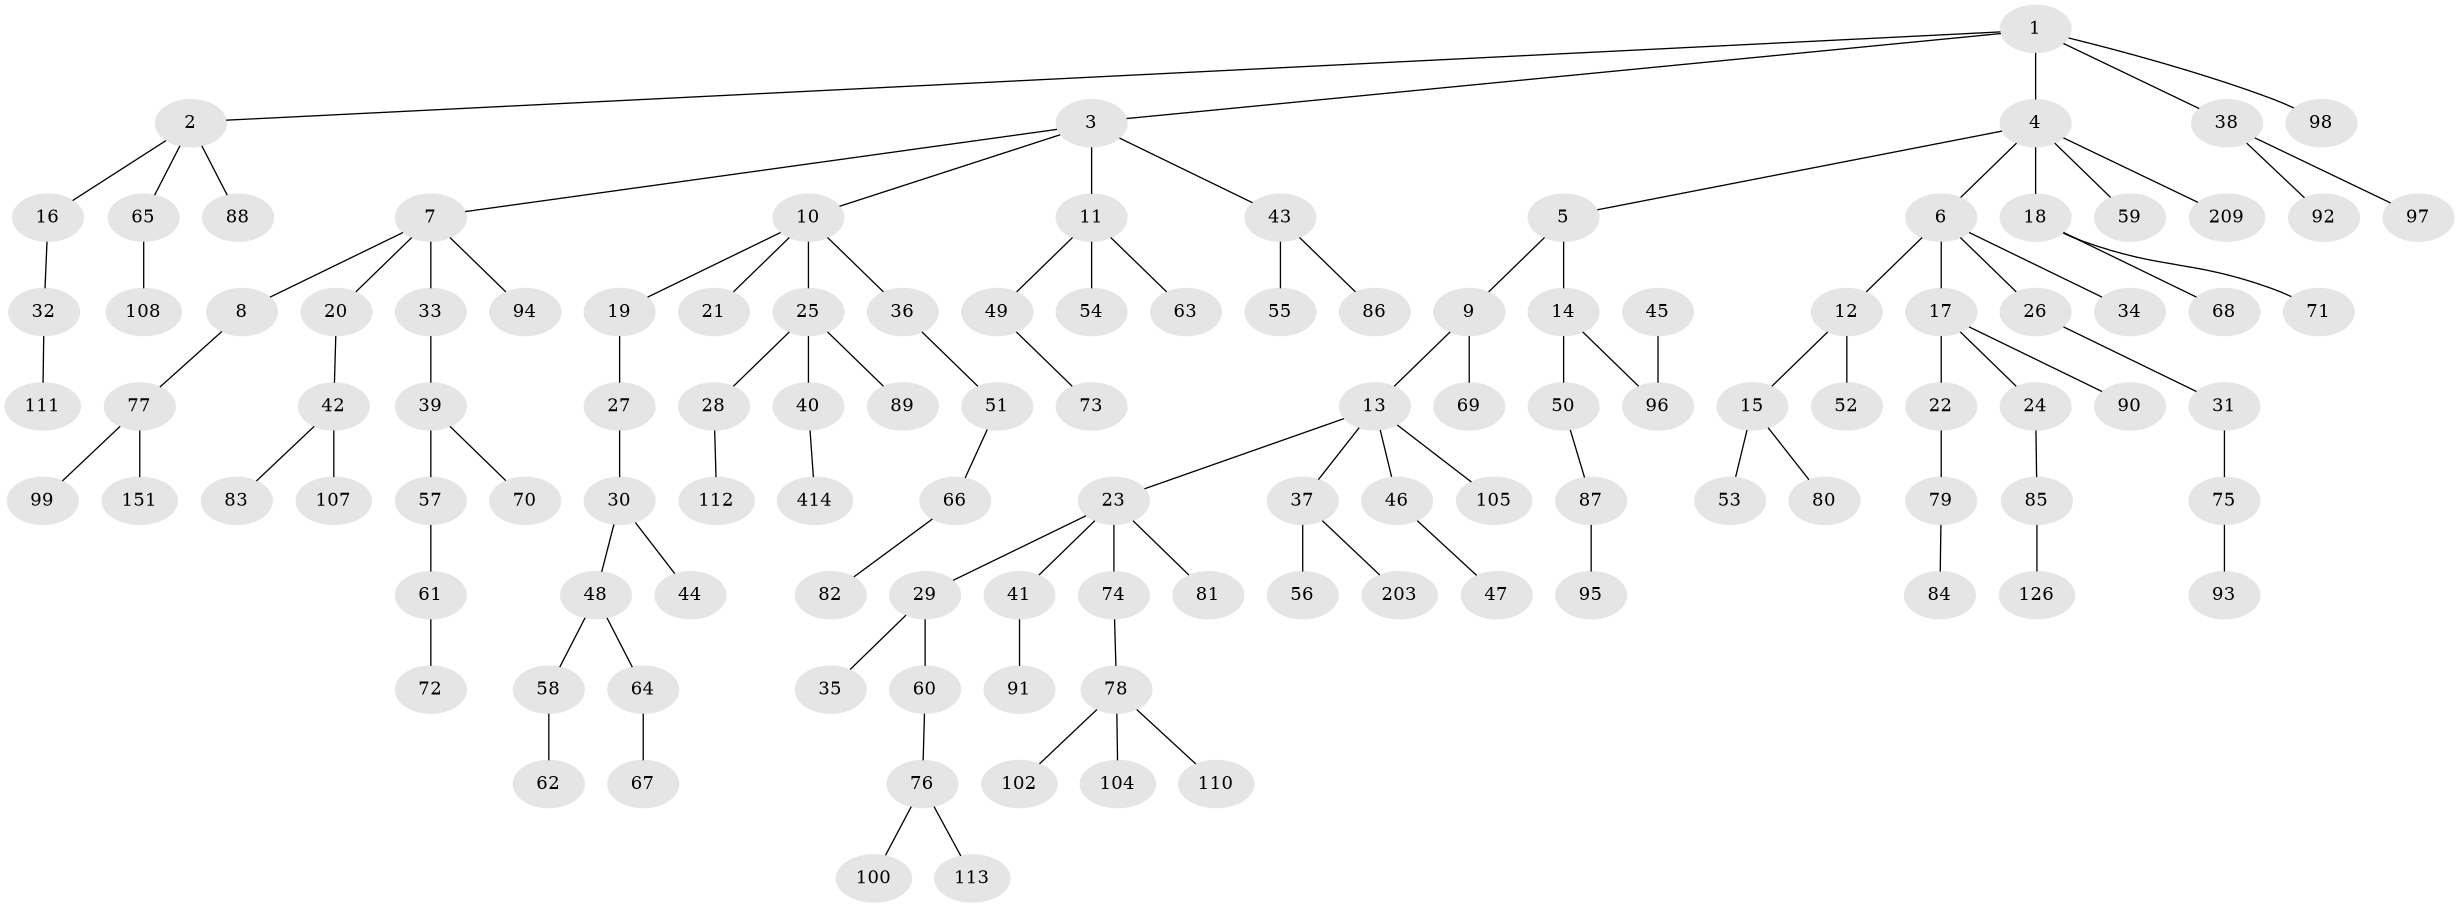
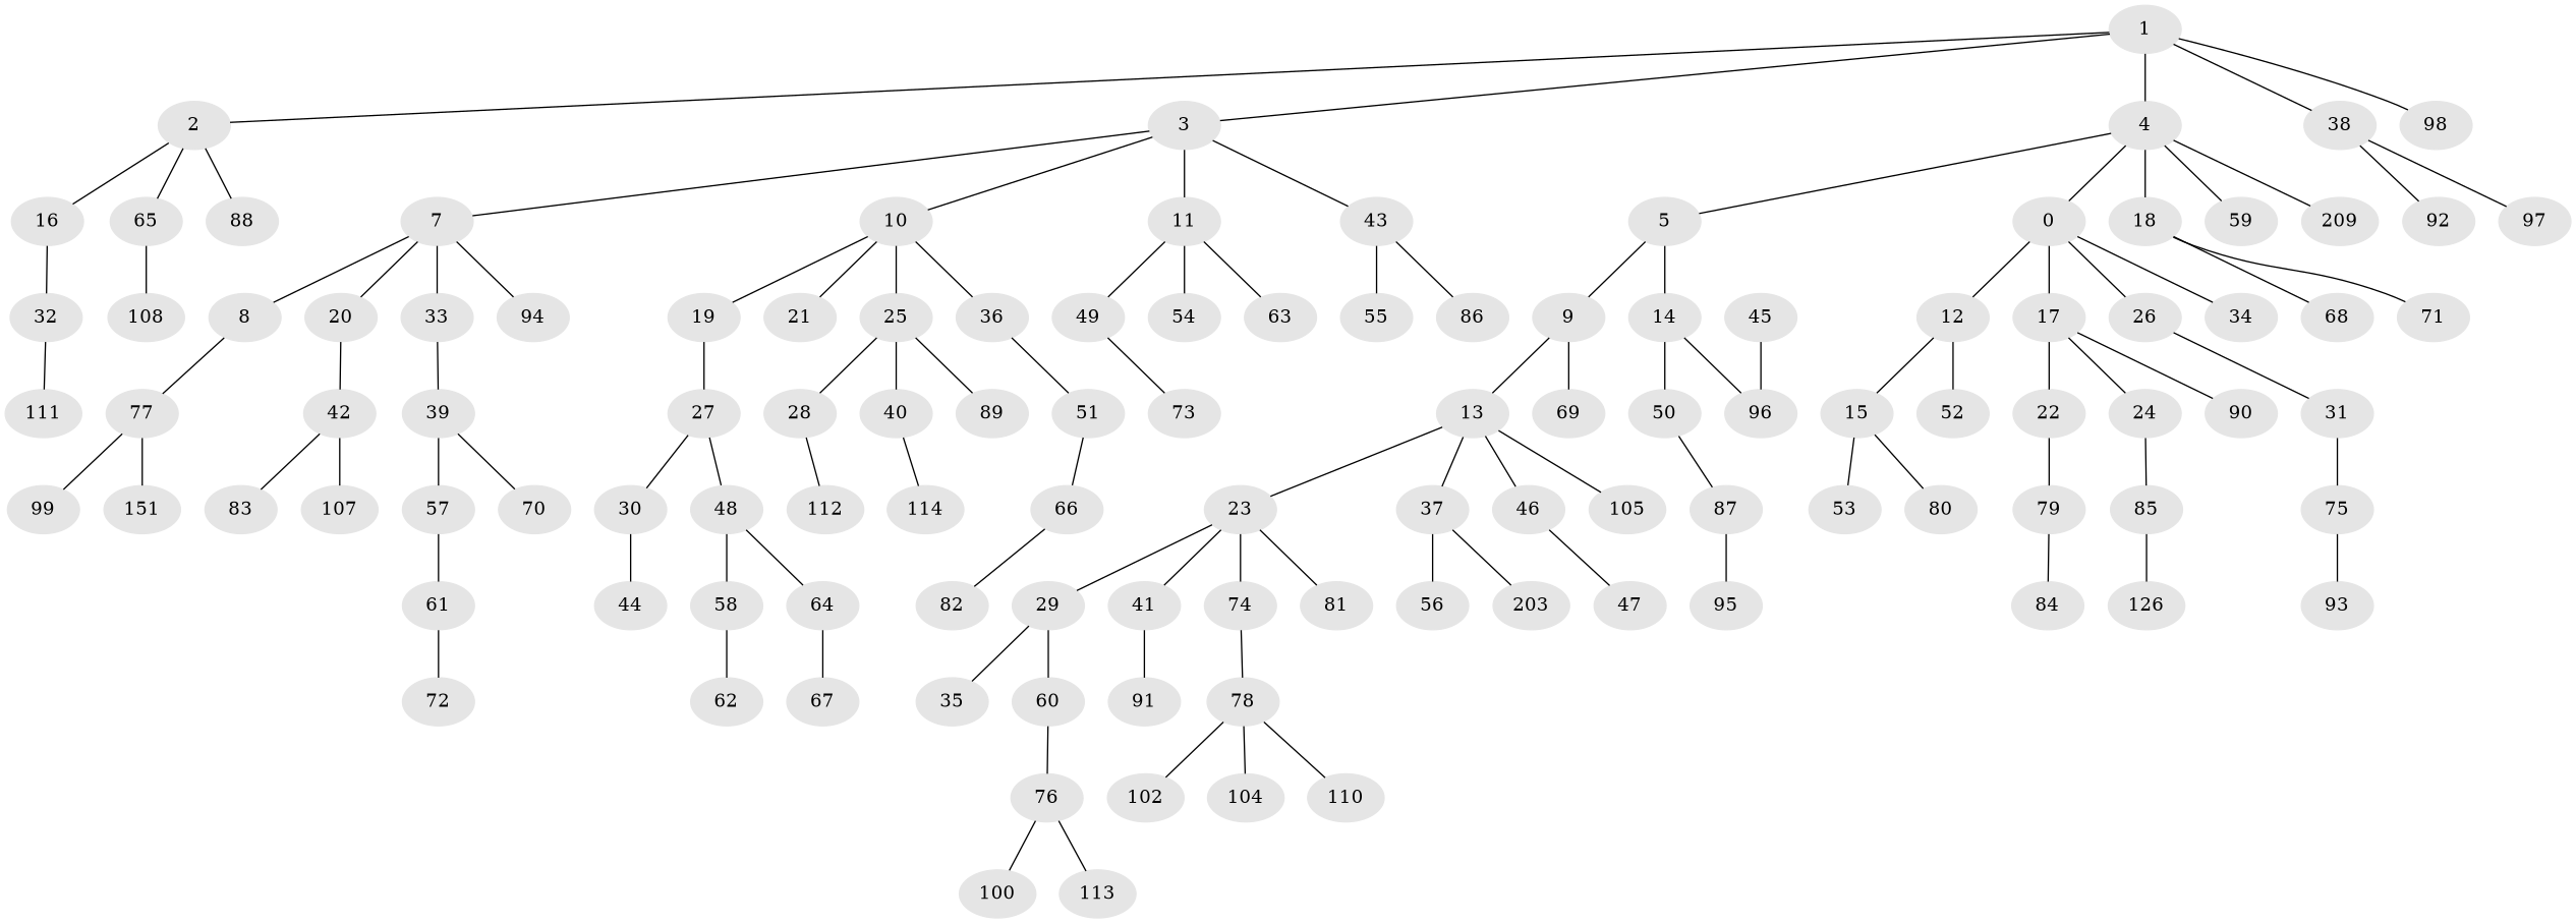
  graph {
    node [color=gray90 style=filled]
    1
    2
    3
    4
    38
    98
    16
    65
    88
    7
    10
    11
    43
    5
-   6
+   6 [label=0]
    18
    59
    n18 [label=209]
    92
    97
    32
    108
    8
    20
    33
    94
    19
    21
    25
    36
    49
    54
    63
    55
    86
    9
    14
    12
    17
    26
    34
    68
    71
    13
    69
    50
    96
    15
    52
    22
    24
    90
    31
    77
    42
    39
    99
    n58 [label=151]
    23
    37
    46
    105
    27
    28
    40
    89
    51
    73
    53
    80
    29
    41
    74
    81
    56
    n76 [label=203]
    47
    45
    87
    111
    79
    85
    30
    48
    83
    107
    84
    35
    60
    91
    78
    n92 [label=126]
    112
-   114 [label=414]
+   114
    75
    44
    58
    64
    76
    93
    57
    70
    66
    61
    62
    67
    95
    82
    72
    100
    113
    102
    104
    110
    1 -- 2
    1 -- 3
    1 -- 4
    1 -- 38
    1 -- 98
    2 -- 16
    2 -- 65
    2 -- 88
    3 -- 7
    3 -- 10
    3 -- 11
    3 -- 43
    4 -- 5
    4 -- 6
    4 -- 18
    4 -- 59
    4 -- n18
    38 -- 92
    38 -- 97
    16 -- 32
    65 -- 108
    7 -- 8
    7 -- 20
    7 -- 33
    7 -- 94
    10 -- 19
    10 -- 21
    10 -- 25
    10 -- 36
    11 -- 49
    11 -- 54
    11 -- 63
    43 -- 55
    43 -- 86
    5 -- 9
    5 -- 14
    6 -- 12
    6 -- 17
    6 -- 26
    6 -- 34
    18 -- 68
    18 -- 71
    32 -- 111
    8 -- 77
    20 -- 42
    33 -- 39
    19 -- 27
    25 -- 28
    25 -- 40
    25 -- 89
    36 -- 51
    49 -- 73
    9 -- 13
    9 -- 69
    14 -- 50
    14 -- 96
    12 -- 15
    12 -- 52
    17 -- 22
    17 -- 24
    17 -- 90
    26 -- 31
    13 -- 23
    13 -- 37
    13 -- 46
    13 -- 105
    50 -- 87
    15 -- 53
    15 -- 80
    22 -- 79
    24 -- 85
    31 -- 75
    77 -- 99
    77 -- n58
    42 -- 83
    42 -- 107
    39 -- 57
    39 -- 70
    23 -- 29
    23 -- 41
    23 -- 74
    23 -- 81
    37 -- 56
    37 -- n76
    46 -- 47
    27 -- 30
-   30 -- 48
+   27 -- 48
    28 -- 112
    40 -- 114
    51 -- 66
    29 -- 35
    29 -- 60
    41 -- 91
    74 -- 78
    45 -- 96
    87 -- 95
    79 -- 84
    85 -- n92
    30 -- 44
    48 -- 58
    48 -- 64
    60 -- 76
    78 -- 102
    78 -- 104
    78 -- 110
    75 -- 93
    58 -- 62
    64 -- 67
    76 -- 100
    76 -- 113
    57 -- 61
    66 -- 82
    61 -- 72
  }
